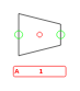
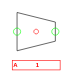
  <mxCell id="0" />
  <mxCell id="1" value="Label" style="" parent="0" />
- <mxCell id="2" value="&lt;b&gt;A&amp;nbsp; &amp;nbsp; &amp;nbsp; &amp;nbsp; &amp;nbsp; &amp;nbsp;1&lt;/b&gt;" style="whiteSpace=wrap;html=1;fillColor=none;strokeColor=#FF0000;fontColor=#FF0000;fontSize=10;align=left;noLabel=0;rounded=1;" parent="1" vertex="1"><mxGeometry x="20" y="100" width="80" height="16" as="geometry" /></mxCell>
+ <mxCell id="2" value="&lt;b&gt;A&amp;nbsp; &amp;nbsp; &amp;nbsp; &amp;nbsp; &amp;nbsp; &amp;nbsp;1&lt;/b&gt;" style="rounded=0;whiteSpace=wrap;html=1;fillColor=none;strokeColor=#FF0000;fontColor=#FF0000;fontSize=10;align=left;noLabel=0;" parent="1" vertex="1"><mxGeometry x="20" y="100" width="80" height="16" as="geometry" /></mxCell>
  <mxCell id="3" value="Symbol" style="locked=1;" parent="0" />
  <mxCell id="4" value="" style="endArrow=none;html=1;rounded=0;" parent="3" edge="1"><mxGeometry width="50" height="50" relative="1" as="geometry"><mxPoint x="92" y="68" as="sourcePoint" /><mxPoint x="92" y="36" as="targetPoint" /></mxGeometry></mxCell>
  <mxCell id="5" value="" style="endArrow=none;html=1;rounded=0;" parent="3" edge="1"><mxGeometry width="50" height="50" relative="1" as="geometry"><mxPoint x="28" y="84" as="sourcePoint" /><mxPoint x="28" y="20" as="targetPoint" /></mxGeometry></mxCell>
  <mxCell id="6" value="" style="endArrow=none;html=1;rounded=0;" parent="3" edge="1"><mxGeometry width="50" height="50" relative="1" as="geometry"><mxPoint x="92" y="36" as="sourcePoint" /><mxPoint x="28" y="20" as="targetPoint" /></mxGeometry></mxCell>
  <mxCell id="7" value="" style="endArrow=none;html=1;rounded=0;" parent="3" edge="1"><mxGeometry width="50" height="50" relative="1" as="geometry"><mxPoint x="92" y="68" as="sourcePoint" /><mxPoint x="28" y="84" as="targetPoint" /></mxGeometry></mxCell>
  <mxCell id="8" value="Connection" style="" parent="0" />
  <mxCell id="9" value="Connection" style="vsdxID=1407;fillColor=none;gradientColor=none;shape=stencil(rVFbDsIgEDwNnyQU4glqvcfGblsilmZBS28vZGMsxg9j/JvZmX1kR5g2TLCg0CpE8hdcbR8nYY5CaztPSDZmJEwnTDt4wpH8be6ZL1CcBV39vUxI3KdKh1YbswPTEzuBzlmiVGmKau9zUKM+jlJJQrJBko8QrZ+rrQ5oRJnXyMHBWElhRVx25ebnw/5zVvPFWRm83jxY5zilvf4eSy5xpKZ7AA==);strokeColor=#00FF00;strokeWidth=1;points=[[0.5,0.5,0,0,0]];labelBackgroundColor=none;rounded=0;html=1;whiteSpace=wrap;aspect=fixed;noLabel=1;snapToPoint=1;container=0;fontSize=16;" parent="8" vertex="1"><mxGeometry x="86" y="46" width="12" height="12" as="geometry" /></mxCell>
  <mxCell id="10" value="Connection" style="vsdxID=1407;fillColor=none;gradientColor=none;shape=stencil(rVFbDsIgEDwNnyQU4glqvcfGblsilmZBS28vZGMsxg9j/JvZmX1kR5g2TLCg0CpE8hdcbR8nYY5CaztPSDZmJEwnTDt4wpH8be6ZL1CcBV39vUxI3KdKh1YbswPTEzuBzlmiVGmKau9zUKM+jlJJQrJBko8QrZ+rrQ5oRJnXyMHBWElhRVx25ebnw/5zVvPFWRm83jxY5zilvf4eSy5xpKZ7AA==);strokeColor=#00FF00;strokeWidth=1;points=[[0.5,0.5,0,0,0]];labelBackgroundColor=none;rounded=0;html=1;whiteSpace=wrap;aspect=fixed;noLabel=1;snapToPoint=1;container=0;fontSize=16;" parent="8" vertex="1"><mxGeometry x="22" y="46" width="12" height="12" as="geometry" /></mxCell>
  <mxCell id="11" value="Origo" style="locked=1;" parent="0" />
  <mxCell id="12" value="origo" style="vsdxID=1407;fillColor=none;gradientColor=none;shape=stencil(rVFbDsIgEDwNnyQU4glqvcfGblsilmZBS28vZGMsxg9j/JvZmX1kR5g2TLCg0CpE8hdcbR8nYY5CaztPSDZmJEwnTDt4wpH8be6ZL1CcBV39vUxI3KdKh1YbswPTEzuBzlmiVGmKau9zUKM+jlJJQrJBko8QrZ+rrQ5oRJnXyMHBWElhRVx25ebnw/5zVvPFWRm83jxY5zilvf4eSy5xpKZ7AA==);strokeColor=#ff0000;strokeWidth=1;points=[[0.5,0.5,0,0,0]];labelBackgroundColor=none;rounded=0;html=1;whiteSpace=wrap;aspect=fixed;noLabel=1;snapToPoint=1;" parent="11" vertex="1"><mxGeometry x="56" y="48" width="7.874" height="7.87" as="geometry" /></mxCell>
